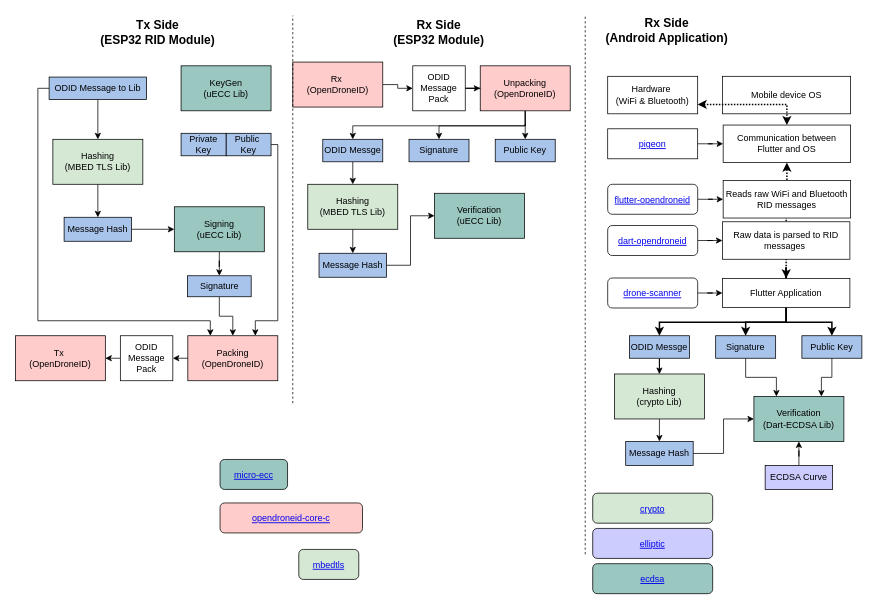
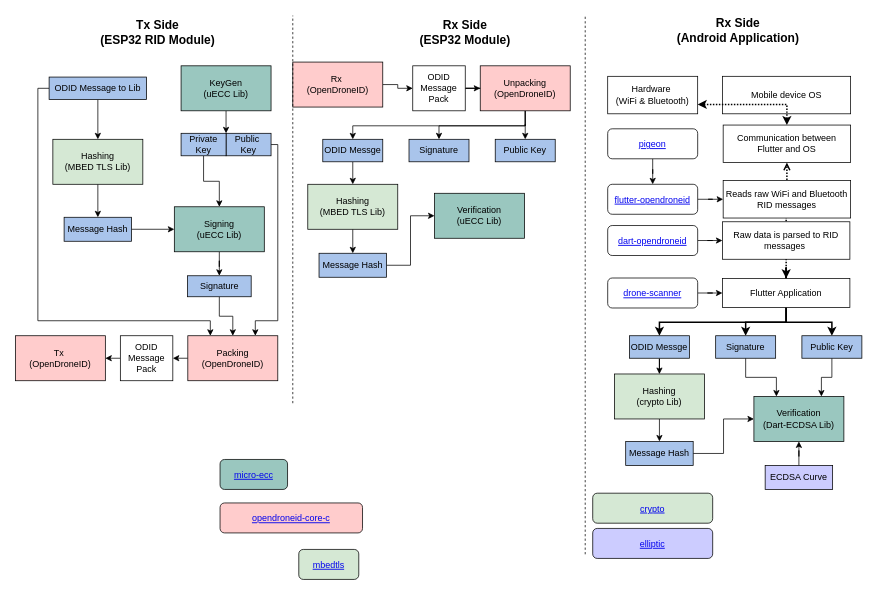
  <mxCell id="0" />
  <mxCell id="1" parent="0" />
- <mxCell id="2" style="edgeStyle=orthogonalEdgeStyle;rounded=0;orthogonalLoop=1;jettySize=auto;html=1;exitX=0.5;exitY=0;exitDx=0;exitDy=0;entryX=0.5;entryY=1;entryDx=0;entryDy=0;startArrow=classic;startFill=1;strokeWidth=2;dashed=1;dashPattern=1 1;" edge="1" parent="1" source="67" target="57"><mxGeometry relative="1" as="geometry"><Array as="points"><mxPoint x="1048" y="267" /><mxPoint x="1049" y="267" /></Array></mxGeometry></mxCell>
+ <mxCell id="2" style="edgeStyle=orthogonalEdgeStyle;rounded=0;orthogonalLoop=1;jettySize=auto;html=1;exitX=0.5;exitY=0;exitDx=0;exitDy=0;entryX=0.5;entryY=1;entryDx=0;entryDy=0;startArrow=classic;startFill=1;strokeWidth=2;dashed=1;dashPattern=1 1;endArrow=open;" edge="1" parent="1" source="67" target="57"><mxGeometry relative="1" as="geometry"><Array as="points"><mxPoint x="1048" y="267" /><mxPoint x="1049" y="267" /></Array></mxGeometry></mxCell>
+ <mxCell id="3" style="edgeStyle=orthogonalEdgeStyle;rounded=0;orthogonalLoop=1;jettySize=auto;html=1;exitX=0.5;exitY=1;exitDx=0;exitDy=0;entryX=1;entryY=0;entryDx=0;entryDy=0;" edge="1" parent="1" source="4" target="16"><mxGeometry relative="1" as="geometry" /></mxCell>
  <mxCell id="4" value="KeyGen&lt;div&gt;(&lt;span style=&quot;background-color: initial;&quot;&gt;uECC Lib&lt;/span&gt;&lt;span style=&quot;background-color: initial;&quot;&gt;)&lt;/span&gt;&lt;/div&gt;" style="rounded=0;whiteSpace=wrap;html=1;fillColor=#9AC7BF;" vertex="1" parent="1"><mxGeometry x="241" y="87" width="120" height="60" as="geometry" /></mxCell>
  <mxCell id="5" value="&lt;b style=&quot;font-size: 16px;&quot;&gt;&lt;font style=&quot;font-size: 16px;&quot;&gt;Tx Side&lt;/font&gt;&lt;/b&gt;&lt;div style=&quot;font-size: 16px;&quot;&gt;&lt;b style=&quot;&quot;&gt;&lt;font style=&quot;font-size: 16px;&quot;&gt;(ESP32 RID Module)&lt;/font&gt;&lt;/b&gt;&lt;/div&gt;" style="text;html=1;align=center;verticalAlign=middle;whiteSpace=wrap;rounded=0;" vertex="1" parent="1"><mxGeometry x="100" y="27" width="220" height="30" as="geometry" /></mxCell>
  <mxCell id="6" style="edgeStyle=orthogonalEdgeStyle;rounded=0;orthogonalLoop=1;jettySize=auto;html=1;exitX=0.5;exitY=1;exitDx=0;exitDy=0;" edge="1" parent="1" source="8" target="10"><mxGeometry relative="1" as="geometry" /></mxCell>
  <mxCell id="7" style="edgeStyle=orthogonalEdgeStyle;rounded=0;orthogonalLoop=1;jettySize=auto;html=1;exitX=0;exitY=0.5;exitDx=0;exitDy=0;entryX=0.25;entryY=0;entryDx=0;entryDy=0;" edge="1" parent="1" source="8" target="20"><mxGeometry relative="1" as="geometry"><Array as="points"><mxPoint x="50" y="117" /><mxPoint x="50" y="427" /><mxPoint x="280" y="427" /></Array></mxGeometry></mxCell>
  <mxCell id="8" value="ODID Message to Lib" style="rounded=0;whiteSpace=wrap;html=1;fillColor=#A9C4EB;" vertex="1" parent="1"><mxGeometry x="65" y="102" width="130" height="30" as="geometry" /></mxCell>
  <mxCell id="9" style="edgeStyle=orthogonalEdgeStyle;rounded=0;orthogonalLoop=1;jettySize=auto;html=1;" edge="1" parent="1" source="10" target="12"><mxGeometry relative="1" as="geometry" /></mxCell>
  <mxCell id="10" value="Hashing&lt;div&gt;(MBED TLS Lib)&lt;/div&gt;" style="rounded=0;whiteSpace=wrap;html=1;fillColor=#D5E8D4;" vertex="1" parent="1"><mxGeometry x="70" y="185" width="120" height="60" as="geometry" /></mxCell>
  <mxCell id="11" style="edgeStyle=orthogonalEdgeStyle;rounded=0;orthogonalLoop=1;jettySize=auto;html=1;" edge="1" parent="1" source="12" target="18"><mxGeometry relative="1" as="geometry" /></mxCell>
  <mxCell id="12" value="Message Hash" style="rounded=0;whiteSpace=wrap;html=1;fillColor=#A9C4EB;" vertex="1" parent="1"><mxGeometry x="85" y="289" width="90" height="32" as="geometry" /></mxCell>
  <mxCell id="13" style="edgeStyle=orthogonalEdgeStyle;rounded=0;orthogonalLoop=1;jettySize=auto;html=1;entryX=0.75;entryY=0;entryDx=0;entryDy=0;" edge="1" parent="1" source="14" target="20"><mxGeometry relative="1" as="geometry"><Array as="points"><mxPoint x="370" y="192" /><mxPoint x="370" y="427" /><mxPoint x="340" y="427" /></Array></mxGeometry></mxCell>
  <mxCell id="14" value="Public&amp;nbsp; Key" style="rounded=0;whiteSpace=wrap;html=1;fillColor=#A9C4EB;" vertex="1" parent="1"><mxGeometry x="301" y="177" width="60" height="30" as="geometry" /></mxCell>
+ <mxCell id="15" style="edgeStyle=orthogonalEdgeStyle;rounded=0;orthogonalLoop=1;jettySize=auto;html=1;exitX=0.5;exitY=1;exitDx=0;exitDy=0;entryX=0.5;entryY=0;entryDx=0;entryDy=0;" edge="1" parent="1" source="16" target="18"><mxGeometry relative="1" as="geometry" /></mxCell>
  <mxCell id="16" value="Private Key" style="rounded=0;whiteSpace=wrap;html=1;fillColor=#A9C4EB;" vertex="1" parent="1"><mxGeometry x="241" y="177" width="60" height="30" as="geometry" /></mxCell>
  <mxCell id="17" style="edgeStyle=orthogonalEdgeStyle;rounded=0;orthogonalLoop=1;jettySize=auto;html=1;exitX=0.5;exitY=1;exitDx=0;exitDy=0;" edge="1" parent="1" source="18" target="22"><mxGeometry relative="1" as="geometry" /></mxCell>
  <mxCell id="18" value="Signing&lt;div&gt;(uECC Lib)&lt;/div&gt;" style="rounded=0;whiteSpace=wrap;html=1;fillColor=#9AC7BF;" vertex="1" parent="1"><mxGeometry x="232" y="275" width="120" height="60" as="geometry" /></mxCell>
  <mxCell id="19" style="edgeStyle=orthogonalEdgeStyle;rounded=0;orthogonalLoop=1;jettySize=auto;html=1;exitX=0;exitY=0.5;exitDx=0;exitDy=0;entryX=1;entryY=0.5;entryDx=0;entryDy=0;" edge="1" parent="1" source="20" target="24"><mxGeometry relative="1" as="geometry" /></mxCell>
  <mxCell id="20" value="Packing&lt;div&gt;(OpenDroneID)&lt;/div&gt;" style="rounded=0;whiteSpace=wrap;html=1;fillColor=#FFCCCC;" vertex="1" parent="1"><mxGeometry x="250" y="447" width="120" height="60" as="geometry" /></mxCell>
  <mxCell id="21" style="edgeStyle=orthogonalEdgeStyle;rounded=0;orthogonalLoop=1;jettySize=auto;html=1;entryX=0.5;entryY=0;entryDx=0;entryDy=0;" edge="1" parent="1" source="22" target="20"><mxGeometry relative="1" as="geometry" /></mxCell>
  <mxCell id="22" value="Signature" style="rounded=0;whiteSpace=wrap;html=1;fillColor=#A9C4EB;" vertex="1" parent="1"><mxGeometry x="249.5" y="367" width="85" height="28" as="geometry" /></mxCell>
  <mxCell id="23" style="edgeStyle=orthogonalEdgeStyle;rounded=0;orthogonalLoop=1;jettySize=auto;html=1;exitX=0;exitY=0.5;exitDx=0;exitDy=0;entryX=1;entryY=0.5;entryDx=0;entryDy=0;" edge="1" parent="1" source="24" target="25"><mxGeometry relative="1" as="geometry" /></mxCell>
  <mxCell id="24" value="ODID Message Pack" style="rounded=0;whiteSpace=wrap;html=1;" vertex="1" parent="1"><mxGeometry x="160" y="447" width="70" height="60" as="geometry" /></mxCell>
  <mxCell id="25" value="Tx&amp;nbsp;&lt;div&gt;(OpenDroneID)&lt;/div&gt;" style="rounded=0;whiteSpace=wrap;html=1;fillColor=#FFCCCC;" vertex="1" parent="1"><mxGeometry x="20" y="447" width="120" height="60" as="geometry" /></mxCell>
  <mxCell id="26" value="opendroneid-core-c" style="fontColor=#0000EE;fontStyle=4;rounded=1;overflow=hidden;spacing=10;fillColor=#FFCCCC;" vertex="1" parent="1"><mxGeometry x="293" y="670" width="190" height="40" as="geometry" /></mxCell>
  <mxCell id="27" value="micro-ecc" style="fontColor=#0000EE;fontStyle=4;rounded=1;overflow=hidden;spacing=10;fillColor=#9AC7BF;" vertex="1" parent="1"><mxGeometry x="293" y="612" width="90" height="40" as="geometry" /></mxCell>
  <mxCell id="28" value="mbedtls" style="fontColor=#0000EE;fontStyle=4;rounded=1;overflow=hidden;spacing=10;fillColor=#D5E8D4;" vertex="1" parent="1"><mxGeometry x="398" y="732" width="80" height="40" as="geometry" /></mxCell>
- <mxCell id="29" value="&lt;b style=&quot;font-size: 16px;&quot;&gt;&lt;font style=&quot;font-size: 16px;&quot;&gt;Rx Side&lt;/font&gt;&lt;/b&gt;&lt;div style=&quot;font-size: 16px;&quot;&gt;&lt;b style=&quot;&quot;&gt;&lt;font style=&quot;font-size: 16px;&quot;&gt;(ESP32 Module)&lt;/font&gt;&lt;/b&gt;&lt;/div&gt;" style="text;html=1;align=center;verticalAlign=middle;whiteSpace=wrap;rounded=0;" vertex="1" parent="1"><mxGeometry x="475" y="27" width="220" height="30" as="geometry" /></mxCell>
+ <mxCell id="29" value="&lt;b style=&quot;font-size: 16px;&quot;&gt;&lt;font style=&quot;font-size: 16px;&quot;&gt;Rx Side&lt;/font&gt;&lt;/b&gt;&lt;div style=&quot;font-size: 16px;&quot;&gt;&lt;b style=&quot;&quot;&gt;&lt;font style=&quot;font-size: 16px;&quot;&gt;(ESP32 Module)&lt;/font&gt;&lt;/b&gt;&lt;/div&gt;" style="text;html=1;align=center;verticalAlign=middle;whiteSpace=wrap;rounded=0;" vertex="1" parent="1"><mxGeometry x="510" y="27" width="220" height="30" as="geometry" /></mxCell>
  <mxCell id="30" style="edgeStyle=orthogonalEdgeStyle;rounded=0;orthogonalLoop=1;jettySize=auto;html=1;exitX=0.5;exitY=1;exitDx=0;exitDy=0;entryX=0.5;entryY=0;entryDx=0;entryDy=0;" edge="1" parent="1" source="31" target="46"><mxGeometry relative="1" as="geometry" /></mxCell>
  <mxCell id="31" value="Hashing&lt;div&gt;(MBED TLS Lib)&lt;/div&gt;" style="rounded=0;whiteSpace=wrap;html=1;fillColor=#D5E8D4;" vertex="1" parent="1"><mxGeometry x="410" y="245" width="120" height="60" as="geometry" /></mxCell>
  <mxCell id="32" value="Public Key" style="rounded=0;whiteSpace=wrap;html=1;fillColor=#A9C4EB;" vertex="1" parent="1"><mxGeometry x="660" y="185" width="80" height="30" as="geometry" /></mxCell>
  <mxCell id="33" value="Verification&lt;div&gt;(uECC Lib)&lt;/div&gt;" style="rounded=0;whiteSpace=wrap;html=1;fillColor=#9AC7BF;" vertex="1" parent="1"><mxGeometry x="579" y="257" width="120" height="60" as="geometry" /></mxCell>
  <mxCell id="34" style="edgeStyle=orthogonalEdgeStyle;rounded=0;orthogonalLoop=1;jettySize=auto;html=1;entryX=0.5;entryY=0;entryDx=0;entryDy=0;" edge="1" parent="1" source="37" target="43"><mxGeometry relative="1" as="geometry"><Array as="points"><mxPoint x="700" y="167" /><mxPoint x="470" y="167" /></Array></mxGeometry></mxCell>
  <mxCell id="35" style="edgeStyle=orthogonalEdgeStyle;rounded=0;orthogonalLoop=1;jettySize=auto;html=1;exitX=0.5;exitY=1;exitDx=0;exitDy=0;entryX=0.5;entryY=0;entryDx=0;entryDy=0;" edge="1" parent="1" source="37" target="44"><mxGeometry relative="1" as="geometry"><Array as="points"><mxPoint x="700" y="167" /><mxPoint x="585" y="167" /></Array></mxGeometry></mxCell>
  <mxCell id="36" style="edgeStyle=orthogonalEdgeStyle;rounded=0;orthogonalLoop=1;jettySize=auto;html=1;exitX=0.5;exitY=1;exitDx=0;exitDy=0;" edge="1" parent="1" source="37" target="32"><mxGeometry relative="1" as="geometry" /></mxCell>
  <mxCell id="37" value="Unpacking&lt;div&gt;(OpenDroneID)&lt;/div&gt;" style="rounded=0;whiteSpace=wrap;html=1;fillColor=#FFCCCC;" vertex="1" parent="1"><mxGeometry x="640" y="87" width="120" height="60" as="geometry" /></mxCell>
  <mxCell id="38" style="edgeStyle=orthogonalEdgeStyle;rounded=0;orthogonalLoop=1;jettySize=auto;html=1;exitX=1;exitY=0.5;exitDx=0;exitDy=0;" edge="1" parent="1" source="39" target="37"><mxGeometry relative="1" as="geometry" /></mxCell>
  <mxCell id="39" value="ODID Message Pack" style="rounded=0;whiteSpace=wrap;html=1;" vertex="1" parent="1"><mxGeometry x="550" y="87" width="70" height="60" as="geometry" /></mxCell>
  <mxCell id="40" style="edgeStyle=orthogonalEdgeStyle;rounded=0;orthogonalLoop=1;jettySize=auto;html=1;exitX=1;exitY=0.5;exitDx=0;exitDy=0;entryX=0;entryY=0.5;entryDx=0;entryDy=0;" edge="1" parent="1" source="41" target="39"><mxGeometry relative="1" as="geometry" /></mxCell>
  <mxCell id="41" value="Rx&amp;nbsp;&lt;div&gt;(OpenDroneID)&lt;/div&gt;" style="rounded=0;whiteSpace=wrap;html=1;fillColor=#FFCCCC;" vertex="1" parent="1"><mxGeometry x="390" y="82" width="120" height="60" as="geometry" /></mxCell>
  <mxCell id="42" style="edgeStyle=orthogonalEdgeStyle;rounded=0;orthogonalLoop=1;jettySize=auto;html=1;exitX=0.5;exitY=1;exitDx=0;exitDy=0;entryX=0.5;entryY=0;entryDx=0;entryDy=0;" edge="1" parent="1" source="43" target="31"><mxGeometry relative="1" as="geometry" /></mxCell>
  <mxCell id="43" value="ODID Messge" style="rounded=0;whiteSpace=wrap;html=1;fillColor=#A9C4EB;" vertex="1" parent="1"><mxGeometry x="430" y="185" width="80" height="30" as="geometry" /></mxCell>
  <mxCell id="44" value="Signature" style="rounded=0;whiteSpace=wrap;html=1;fillColor=#A9C4EB;" vertex="1" parent="1"><mxGeometry x="545" y="185" width="80" height="30" as="geometry" /></mxCell>
  <mxCell id="45" style="edgeStyle=orthogonalEdgeStyle;rounded=0;orthogonalLoop=1;jettySize=auto;html=1;entryX=0;entryY=0.5;entryDx=0;entryDy=0;" edge="1" parent="1" source="46" target="33"><mxGeometry relative="1" as="geometry" /></mxCell>
  <mxCell id="46" value="Message Hash" style="rounded=0;whiteSpace=wrap;html=1;fillColor=#A9C4EB;" vertex="1" parent="1"><mxGeometry x="425" y="337" width="90" height="32" as="geometry" /></mxCell>
- <mxCell id="47" value="&lt;b style=&quot;font-size: 16px;&quot;&gt;&lt;font style=&quot;font-size: 16px;&quot;&gt;Rx Side&lt;/font&gt;&lt;/b&gt;&lt;div style=&quot;font-size: 16px;&quot;&gt;&lt;b style=&quot;&quot;&gt;&lt;font style=&quot;font-size: 16px;&quot;&gt;(Android Application)&lt;/font&gt;&lt;/b&gt;&lt;/div&gt;" style="text;html=1;align=center;verticalAlign=middle;whiteSpace=wrap;rounded=0;" vertex="1" parent="1"><mxGeometry x="779" y="25" width="220" height="30" as="geometry" /></mxCell>
+ <mxCell id="47" value="&lt;b style=&quot;font-size: 16px;&quot;&gt;&lt;font style=&quot;font-size: 16px;&quot;&gt;Rx Side&lt;/font&gt;&lt;/b&gt;&lt;div style=&quot;font-size: 16px;&quot;&gt;&lt;b style=&quot;&quot;&gt;&lt;font style=&quot;font-size: 16px;&quot;&gt;(Android Application)&lt;/font&gt;&lt;/b&gt;&lt;/div&gt;" style="text;html=1;align=center;verticalAlign=middle;whiteSpace=wrap;rounded=0;" vertex="1" parent="1"><mxGeometry x="874" y="25" width="220" height="30" as="geometry" /></mxCell>
  <mxCell id="48" value="" style="endArrow=none;dashed=1;html=1;rounded=0;" edge="1" parent="1"><mxGeometry width="50" height="50" relative="1" as="geometry"><mxPoint x="390" y="537" as="sourcePoint" /><mxPoint x="390" y="20" as="targetPoint" /></mxGeometry></mxCell>
  <mxCell id="49" value="" style="endArrow=none;dashed=1;html=1;rounded=0;" edge="1" parent="1"><mxGeometry width="50" height="50" relative="1" as="geometry"><mxPoint x="780" y="738.5" as="sourcePoint" /><mxPoint x="780" y="21.5" as="targetPoint" /></mxGeometry></mxCell>
  <mxCell id="50" value="Hardware&amp;nbsp;&lt;div&gt;(WiFi &amp;amp; Bluetooth)&lt;/div&gt;" style="rounded=0;whiteSpace=wrap;html=1;" vertex="1" parent="1"><mxGeometry x="810" y="101" width="120" height="50" as="geometry" /></mxCell>
  <mxCell id="51" value="Mobile device OS" style="rounded=0;whiteSpace=wrap;html=1;" vertex="1" parent="1"><mxGeometry x="963" y="101" width="171" height="50" as="geometry" /></mxCell>
  <mxCell id="52" style="edgeStyle=orthogonalEdgeStyle;rounded=0;orthogonalLoop=1;jettySize=auto;html=1;" edge="1" parent="1" source="53" target="58"><mxGeometry relative="1" as="geometry" /></mxCell>
  <mxCell id="53" value="flutter-opendroneid" style="fontColor=#0000EE;fontStyle=4;rounded=1;overflow=hidden;spacing=10;" vertex="1" parent="1"><mxGeometry x="810" y="245" width="120" height="40" as="geometry" /></mxCell>
- <mxCell id="54" style="edgeStyle=orthogonalEdgeStyle;rounded=0;orthogonalLoop=1;jettySize=auto;html=1;" edge="1" parent="1" source="55" target="57"><mxGeometry relative="1" as="geometry" /></mxCell>
- <mxCell id="55" value="pigeon" style="fontColor=#0000EE;fontStyle=4;overflow=hidden;spacing=10;rounded=0;" vertex="1" parent="1"><mxGeometry x="810" y="171" width="120" height="40" as="geometry" /></mxCell>
+ <mxCell id="54" style="edgeStyle=orthogonalEdgeStyle;rounded=0;orthogonalLoop=1;jettySize=auto;html=1;" edge="1" parent="1" source="55" target="53"><mxGeometry relative="1" as="geometry" /></mxCell>
+ <mxCell id="55" value="pigeon" style="fontColor=#0000EE;fontStyle=4;rounded=1;overflow=hidden;spacing=10;" vertex="1" parent="1"><mxGeometry x="810" y="171" width="120" height="40" as="geometry" /></mxCell>
  <mxCell id="56" style="edgeStyle=orthogonalEdgeStyle;rounded=0;orthogonalLoop=1;jettySize=auto;html=1;exitX=0.5;exitY=0;exitDx=0;exitDy=0;entryX=1;entryY=0.75;entryDx=0;entryDy=0;dashed=1;strokeWidth=2;startArrow=classic;startFill=1;dashPattern=1 1;" edge="1" parent="1" source="57" target="50"><mxGeometry relative="1" as="geometry" /></mxCell>
  <mxCell id="57" value="Communication between Flutter and OS" style="rounded=0;whiteSpace=wrap;html=1;" vertex="1" parent="1"><mxGeometry x="964" y="166" width="170" height="50" as="geometry" /></mxCell>
  <mxCell id="58" value="Reads raw WiFi and Bluetooth RID messages" style="rounded=0;whiteSpace=wrap;html=1;" vertex="1" parent="1"><mxGeometry x="964" y="240" width="170" height="50" as="geometry" /></mxCell>
  <mxCell id="59" style="edgeStyle=orthogonalEdgeStyle;rounded=0;orthogonalLoop=1;jettySize=auto;html=1;" edge="1" parent="1" source="60" target="64"><mxGeometry relative="1" as="geometry" /></mxCell>
  <mxCell id="60" value="dart-opendroneid" style="fontColor=#0000EE;fontStyle=4;rounded=1;overflow=hidden;spacing=10;" vertex="1" parent="1"><mxGeometry x="810" y="300" width="120" height="40" as="geometry" /></mxCell>
  <mxCell id="61" style="edgeStyle=orthogonalEdgeStyle;rounded=0;orthogonalLoop=1;jettySize=auto;html=1;exitX=0.5;exitY=1;exitDx=0;exitDy=0;entryX=0.5;entryY=0;entryDx=0;entryDy=0;strokeWidth=2;" edge="1" parent="1" target="69"><mxGeometry relative="1" as="geometry"><mxPoint x="1048" y="356" as="sourcePoint" /><Array as="points"><mxPoint x="1048" y="429" /><mxPoint x="1109" y="429" /></Array></mxGeometry></mxCell>
  <mxCell id="62" style="edgeStyle=orthogonalEdgeStyle;rounded=0;orthogonalLoop=1;jettySize=auto;html=1;exitX=0.5;exitY=1;exitDx=0;exitDy=0;entryX=0.5;entryY=0;entryDx=0;entryDy=0;strokeWidth=2;" edge="1" parent="1" target="73"><mxGeometry relative="1" as="geometry"><mxPoint x="1048" y="356" as="sourcePoint" /><Array as="points"><mxPoint x="1048" y="429" /><mxPoint x="994" y="429" /></Array></mxGeometry></mxCell>
  <mxCell id="63" style="edgeStyle=orthogonalEdgeStyle;rounded=0;orthogonalLoop=1;jettySize=auto;html=1;exitX=0.5;exitY=1;exitDx=0;exitDy=0;entryX=0.5;entryY=0;entryDx=0;entryDy=0;strokeWidth=2;" edge="1" parent="1" target="71"><mxGeometry relative="1" as="geometry"><mxPoint x="1048" y="356" as="sourcePoint" /><Array as="points"><mxPoint x="1048" y="429" /><mxPoint x="879" y="429" /></Array></mxGeometry></mxCell>
  <mxCell id="64" value="Raw data is parsed to RID messages&amp;nbsp;" style="rounded=0;whiteSpace=wrap;html=1;" vertex="1" parent="1"><mxGeometry x="963" y="295" width="170" height="50" as="geometry" /></mxCell>
  <mxCell id="65" style="edgeStyle=orthogonalEdgeStyle;rounded=0;orthogonalLoop=1;jettySize=auto;html=1;" edge="1" parent="1" source="66" target="67"><mxGeometry relative="1" as="geometry" /></mxCell>
  <mxCell id="66" value="drone-scanner" style="fontColor=#0000EE;fontStyle=4;rounded=1;overflow=hidden;spacing=10;" vertex="1" parent="1"><mxGeometry x="810" y="370" width="120" height="40" as="geometry" /></mxCell>
  <mxCell id="67" value="Flutter Application" style="rounded=0;whiteSpace=wrap;html=1;" vertex="1" parent="1"><mxGeometry x="963" y="370.5" width="170" height="39" as="geometry" /></mxCell>
  <mxCell id="68" style="edgeStyle=orthogonalEdgeStyle;rounded=0;orthogonalLoop=1;jettySize=auto;html=1;exitX=0.5;exitY=1;exitDx=0;exitDy=0;entryX=0.75;entryY=0;entryDx=0;entryDy=0;" edge="1" parent="1" source="69" target="76"><mxGeometry relative="1" as="geometry" /></mxCell>
  <mxCell id="69" value="Public Key" style="rounded=0;whiteSpace=wrap;html=1;fillColor=#A9C4EB;" vertex="1" parent="1"><mxGeometry x="1069" y="447" width="80" height="30" as="geometry" /></mxCell>
  <mxCell id="70" style="edgeStyle=orthogonalEdgeStyle;rounded=0;orthogonalLoop=1;jettySize=auto;html=1;exitX=0.5;exitY=1;exitDx=0;exitDy=0;" edge="1" parent="1" source="71" target="75"><mxGeometry relative="1" as="geometry" /></mxCell>
  <mxCell id="71" value="ODID Messge" style="rounded=0;whiteSpace=wrap;html=1;fillColor=#A9C4EB;" vertex="1" parent="1"><mxGeometry x="839" y="447" width="80" height="30" as="geometry" /></mxCell>
  <mxCell id="72" style="edgeStyle=orthogonalEdgeStyle;rounded=0;orthogonalLoop=1;jettySize=auto;html=1;exitX=0.5;exitY=1;exitDx=0;exitDy=0;entryX=0.25;entryY=0;entryDx=0;entryDy=0;" edge="1" parent="1" source="73" target="76"><mxGeometry relative="1" as="geometry" /></mxCell>
  <mxCell id="73" value="Signature" style="rounded=0;whiteSpace=wrap;html=1;fillColor=#A9C4EB;" vertex="1" parent="1"><mxGeometry x="954" y="447" width="80" height="30" as="geometry" /></mxCell>
  <mxCell id="74" style="edgeStyle=orthogonalEdgeStyle;rounded=0;orthogonalLoop=1;jettySize=auto;html=1;exitX=0.5;exitY=1;exitDx=0;exitDy=0;entryX=0.5;entryY=0;entryDx=0;entryDy=0;" edge="1" parent="1" source="75" target="78"><mxGeometry relative="1" as="geometry" /></mxCell>
  <mxCell id="75" value="Hashing&lt;div&gt;(crypto Lib)&lt;/div&gt;" style="rounded=0;whiteSpace=wrap;html=1;fillColor=#D5E8D4;" vertex="1" parent="1"><mxGeometry x="819" y="498" width="120" height="60" as="geometry" /></mxCell>
  <mxCell id="76" value="Verification&lt;div&gt;(Dart-ECDSA Lib)&lt;/div&gt;" style="rounded=0;whiteSpace=wrap;html=1;fillColor=#9AC7BF;" vertex="1" parent="1"><mxGeometry x="1005" y="528" width="120" height="60" as="geometry" /></mxCell>
  <mxCell id="77" style="edgeStyle=orthogonalEdgeStyle;rounded=0;orthogonalLoop=1;jettySize=auto;html=1;entryX=0;entryY=0.5;entryDx=0;entryDy=0;" edge="1" parent="1" source="78" target="76"><mxGeometry relative="1" as="geometry" /></mxCell>
  <mxCell id="78" value="Message Hash" style="rounded=0;whiteSpace=wrap;html=1;fillColor=#A9C4EB;" vertex="1" parent="1"><mxGeometry x="834" y="588" width="90" height="32" as="geometry" /></mxCell>
  <mxCell id="79" value="crypto" style="fontColor=#0000EE;fontStyle=4;rounded=1;overflow=hidden;spacing=10;fillColor=#D5E8D4;" vertex="1" parent="1"><mxGeometry x="790" y="657" width="160" height="40" as="geometry" /></mxCell>
  <mxCell id="80" value="elliptic" style="fontColor=#0000EE;fontStyle=4;rounded=1;overflow=hidden;spacing=10;fillColor=#CCCCFF;" vertex="1" parent="1"><mxGeometry x="790" y="704" width="160" height="40" as="geometry" /></mxCell>
- <mxCell id="81" value="ecdsa" style="fontColor=#0000EE;fontStyle=4;rounded=1;overflow=hidden;spacing=10;fillColor=#9AC7BF;" vertex="1" parent="1"><mxGeometry x="790" y="751" width="160" height="40" as="geometry" /></mxCell>
  <mxCell id="82" style="edgeStyle=orthogonalEdgeStyle;rounded=0;orthogonalLoop=1;jettySize=auto;html=1;exitX=0.5;exitY=0;exitDx=0;exitDy=0;" edge="1" parent="1" source="83" target="76"><mxGeometry relative="1" as="geometry" /></mxCell>
  <mxCell id="83" value="ECDSA Curve" style="rounded=0;whiteSpace=wrap;html=1;fillColor=#CCCCFF;" vertex="1" parent="1"><mxGeometry x="1020" y="620" width="90" height="32" as="geometry" /></mxCell>
